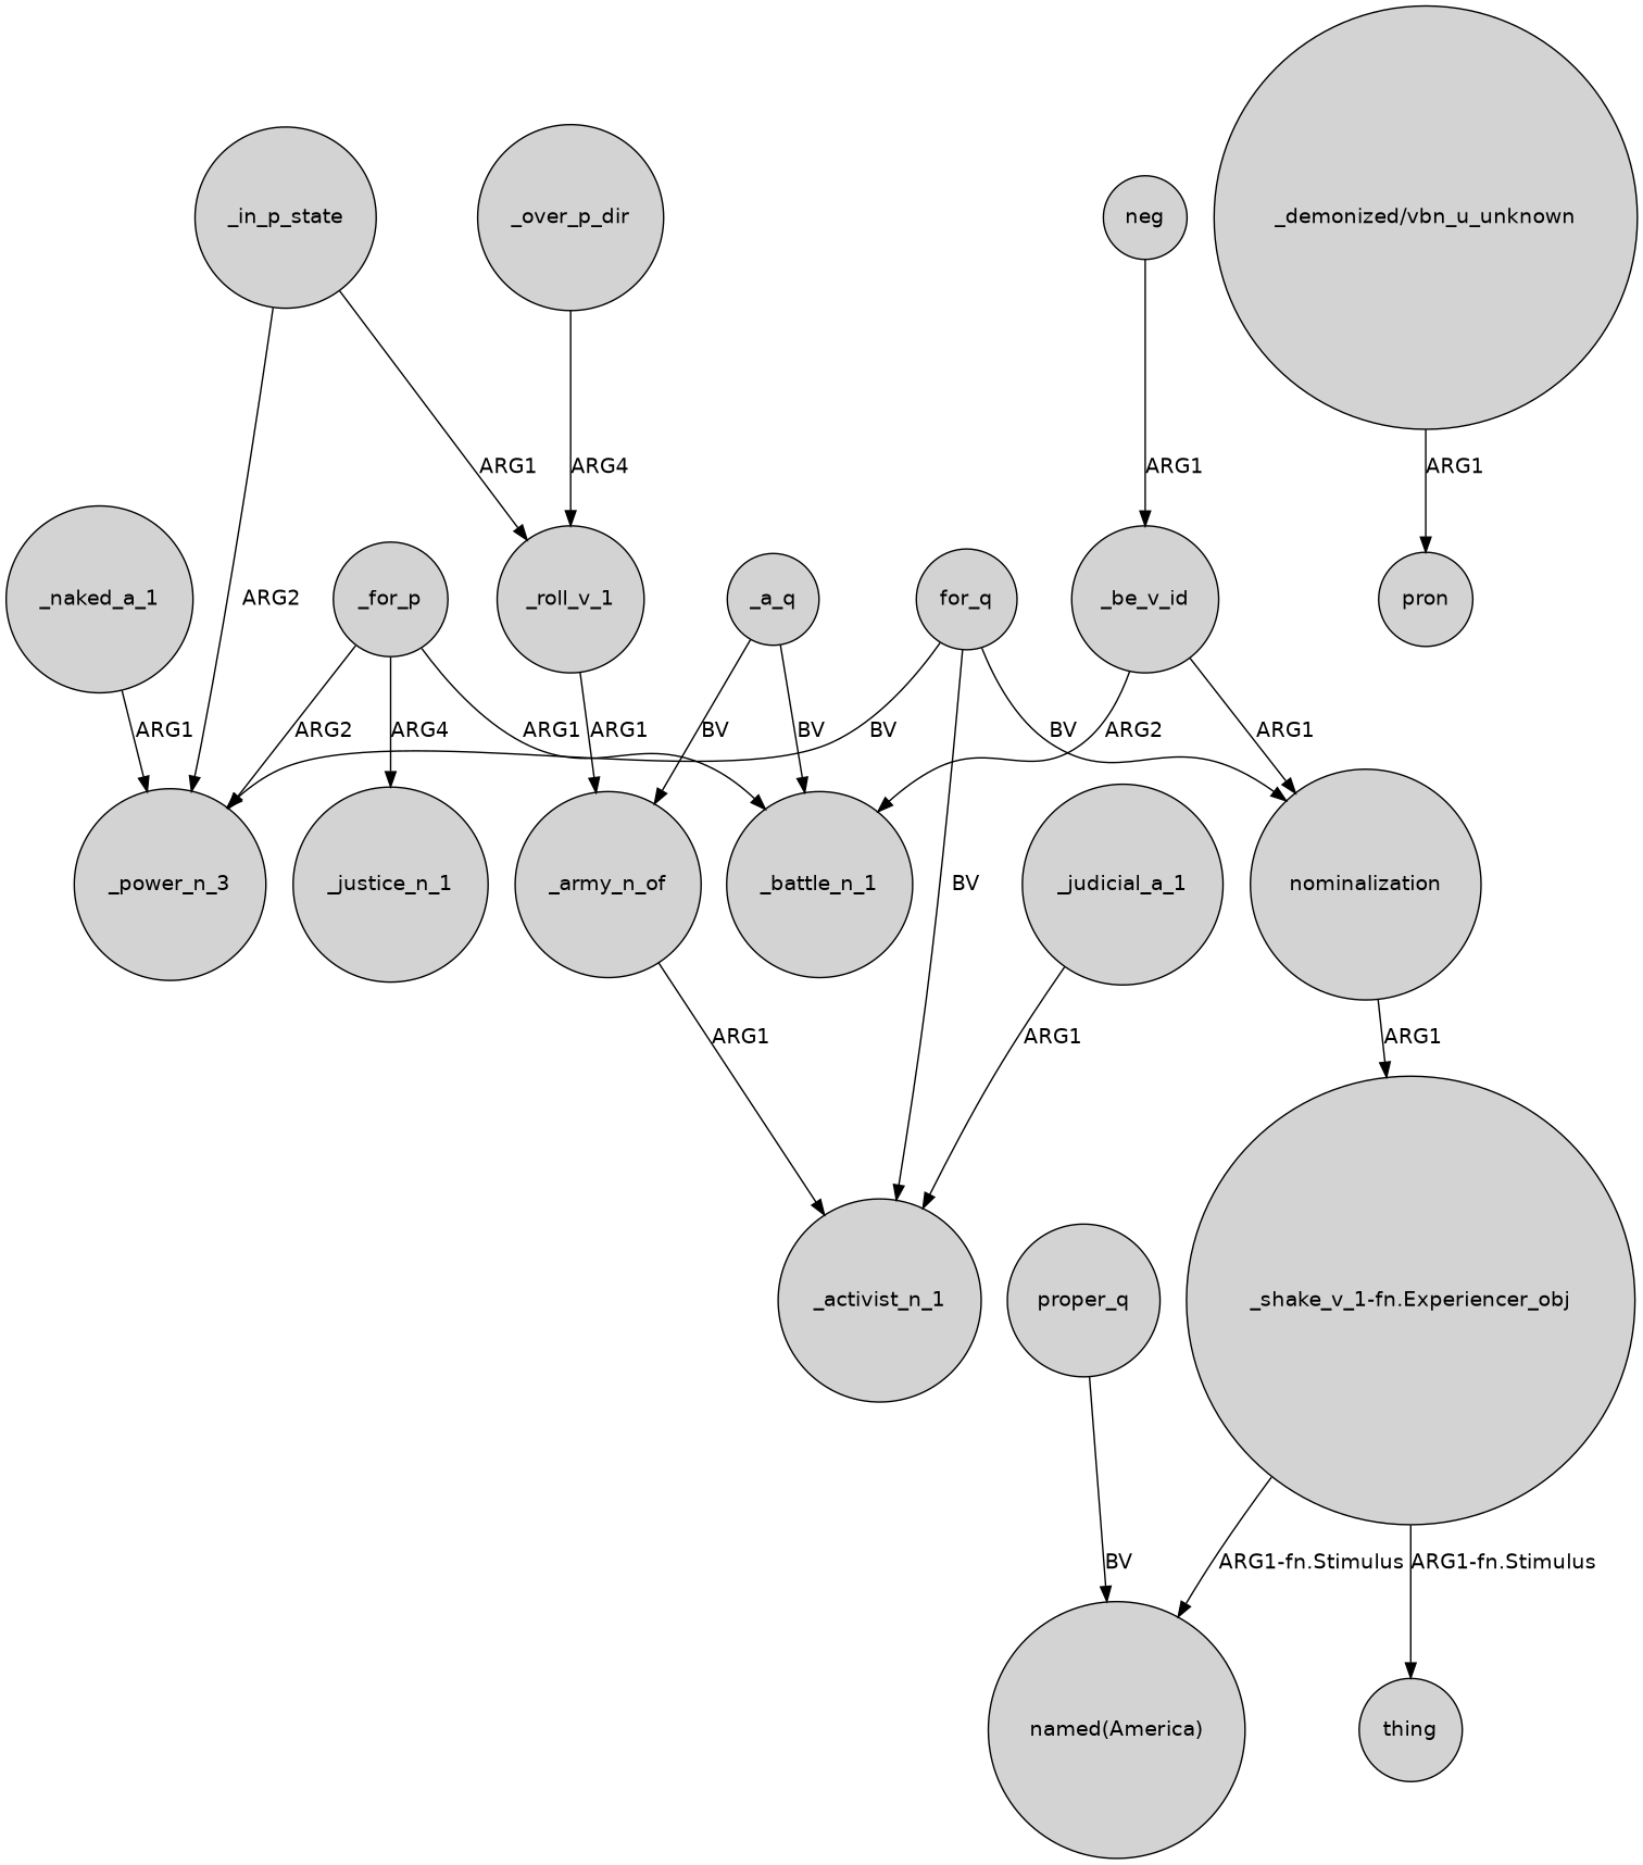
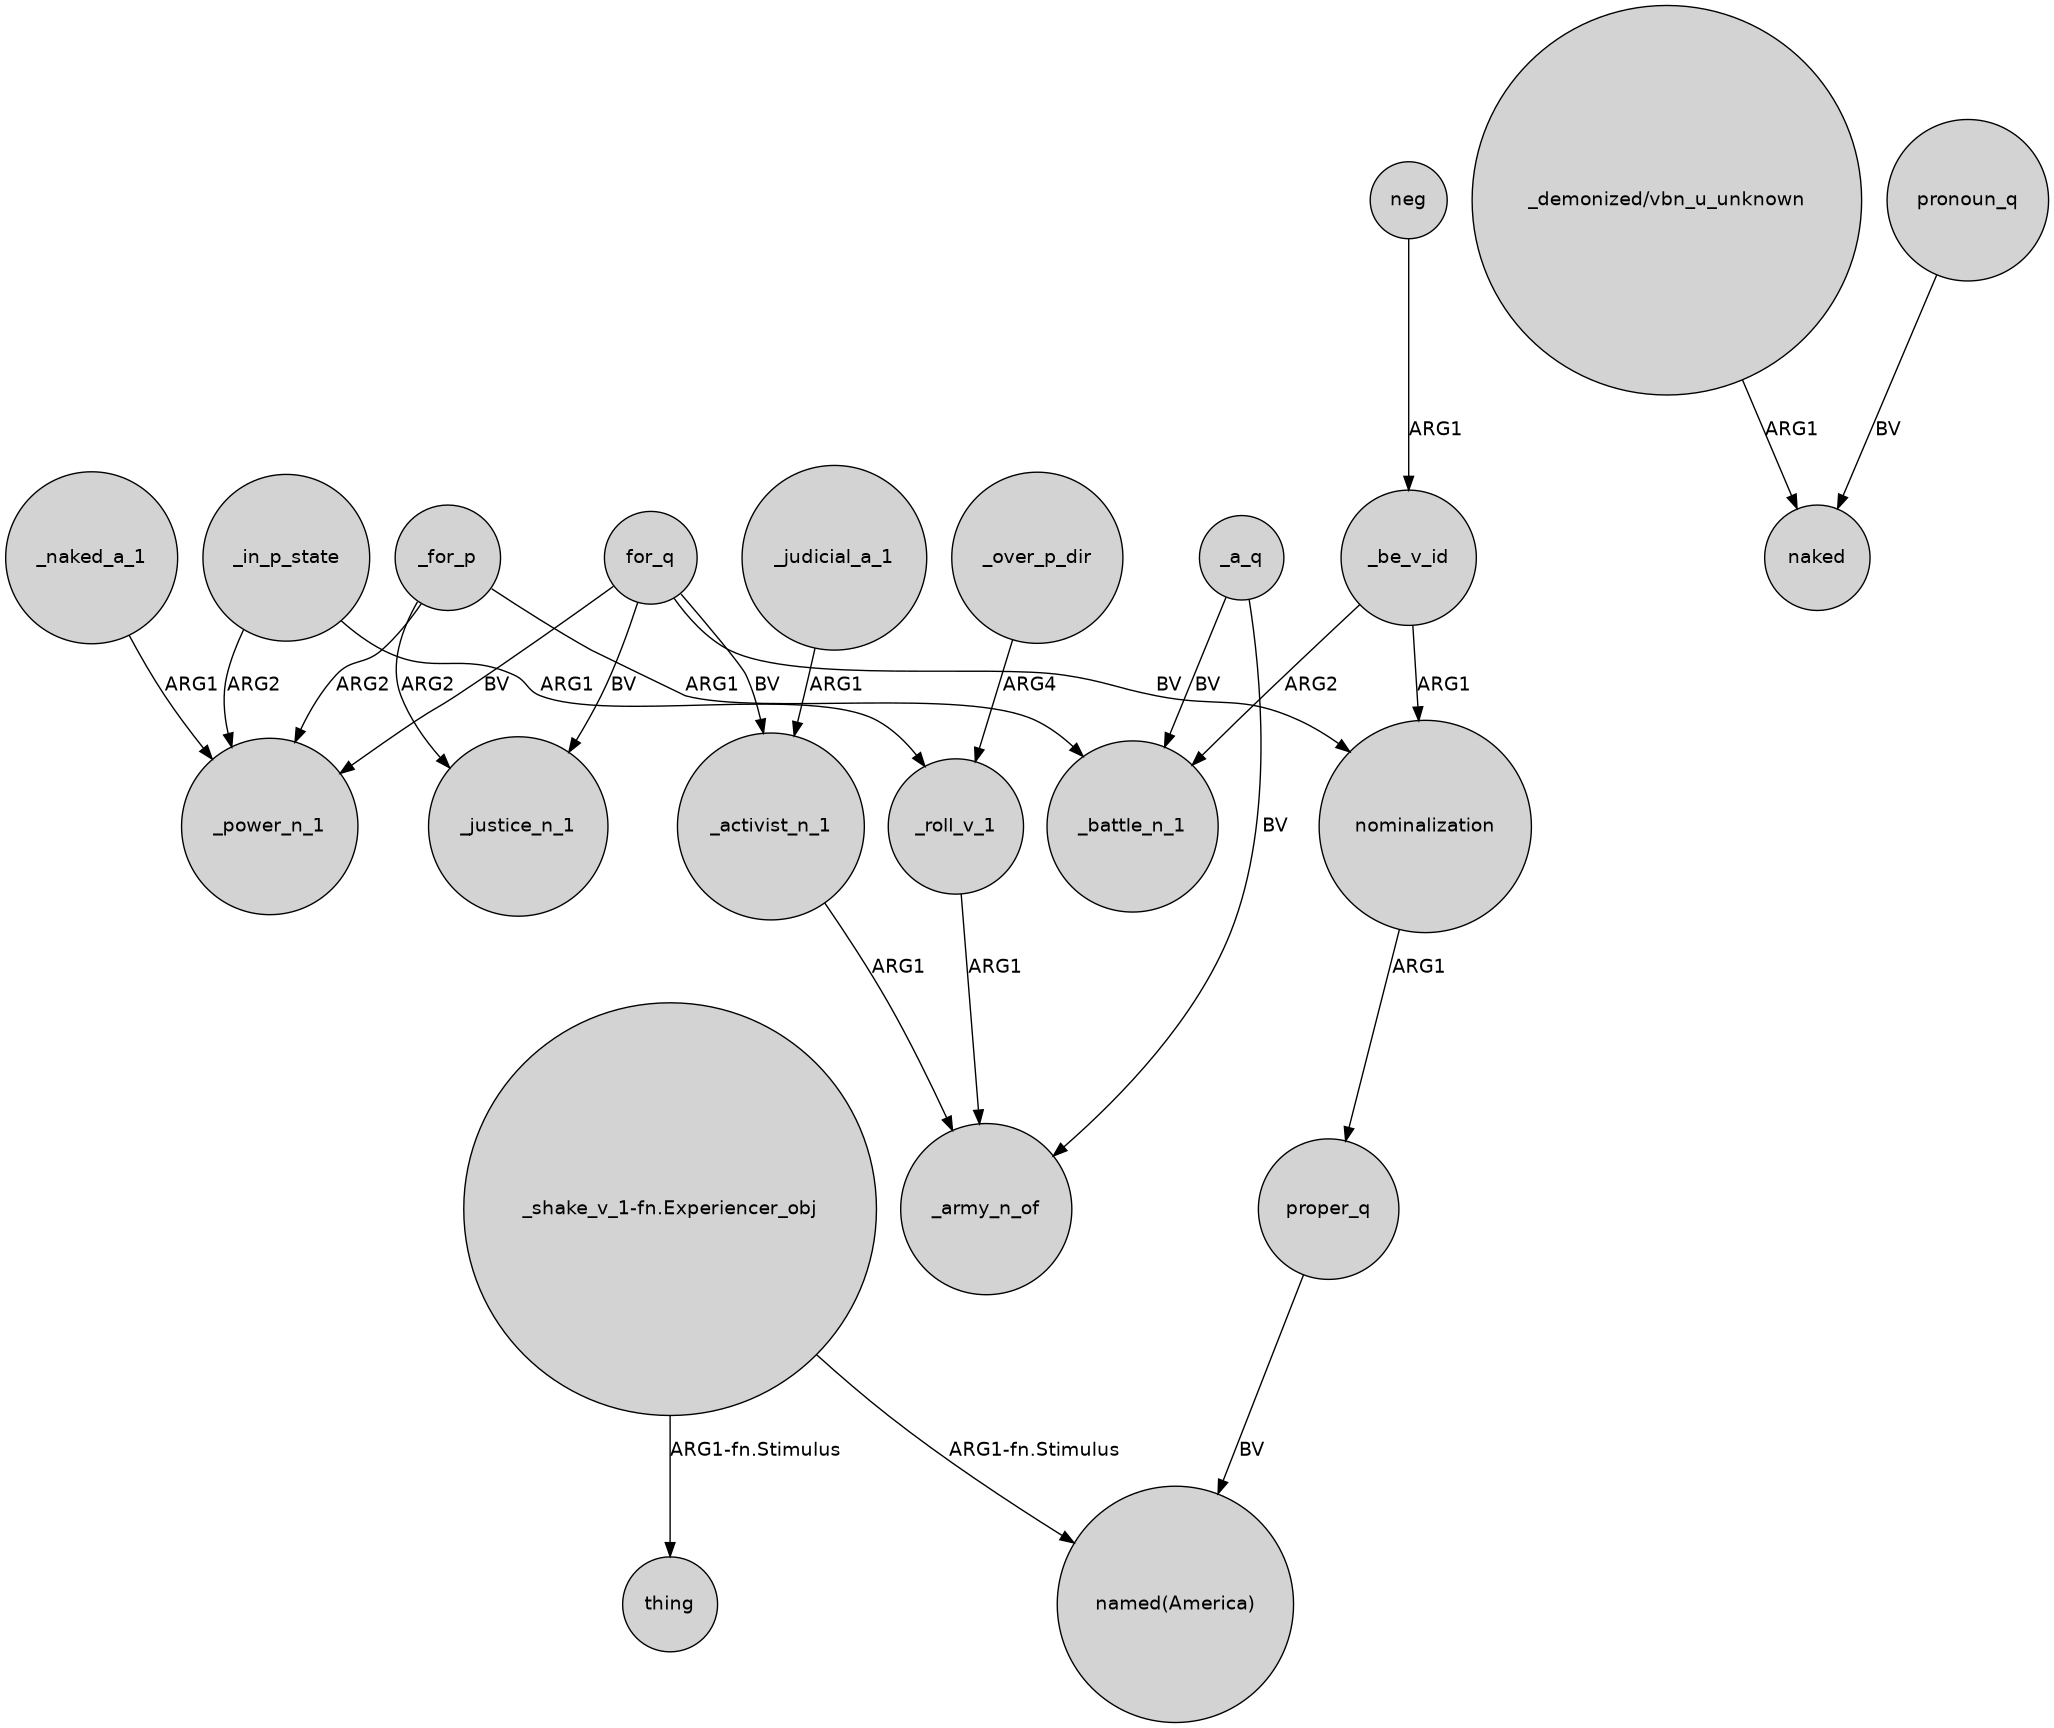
  digraph {
    fontname="DejaVu Sans"
    node [fontname="DejaVu Sans" shape=circle style=filled]
    edge [fontname="DejaVu Sans"]
    _naked_a_1
-   _power_n_1 [label=_power_n_3]
+   _power_n_1
    _for_p
    _battle_n_1
    _justice_n_1
    _over_p_dir
    _roll_v_1
    _army_n_of
    _activist_n_1
    _be_v_id
    nominalization
    "_shake_v_1-fn.Experiencer_obj"
    thing
    "named(America)"
    _in_p_state
    "_demonized/vbn_u_unknown"
-   pron
+   pron [label=naked]
    _a_q
+   pronoun_q
    n20 [label=for_q]
    _judicial_a_1
    neg
    proper_q
    _naked_a_1 -> _power_n_1 [label=ARG1]
    _for_p -> _power_n_1 [label=ARG2]
    _for_p -> _battle_n_1 [label=ARG1]
-   _for_p -> _justice_n_1 [label=ARG4]
+   _for_p -> _justice_n_1 [label=ARG2]
    _over_p_dir -> _roll_v_1 [label=ARG4]
    _roll_v_1 -> _army_n_of [label=ARG1]
-   _army_n_of -> _activist_n_1 [label=ARG1]
+   _activist_n_1 -> _army_n_of [label=ARG1]
    _be_v_id -> _battle_n_1 [label=ARG2]
    _be_v_id -> nominalization [label=ARG1]
-   nominalization -> "_shake_v_1-fn.Experiencer_obj" [label=ARG1]
+   nominalization -> proper_q [label=ARG1]
    "_shake_v_1-fn.Experiencer_obj" -> thing [label="ARG1-fn.Stimulus"]
    "_shake_v_1-fn.Experiencer_obj" -> "named(America)" [label="ARG1-fn.Stimulus"]
    _in_p_state -> _power_n_1 [label=ARG2]
    _in_p_state -> _roll_v_1 [label=ARG1]
    "_demonized/vbn_u_unknown" -> pron [label=ARG1]
    _a_q -> _battle_n_1 [label=BV]
    _a_q -> _army_n_of [label=BV]
+   pronoun_q -> pron [label=BV]
    n20 -> _power_n_1 [label=BV]
+   n20 -> _justice_n_1 [label=BV]
    n20 -> _activist_n_1 [label=BV]
    n20 -> nominalization [label=BV]
    _judicial_a_1 -> _activist_n_1 [label=ARG1]
    neg -> _be_v_id [label=ARG1]
    proper_q -> "named(America)" [label=BV]
  }
